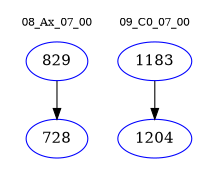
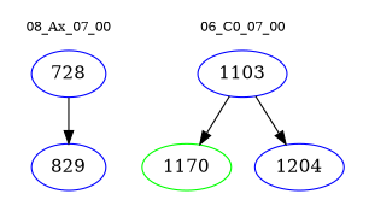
  digraph {
    node [color=blue]
    edge [color=black]
    n1 [label=728]
    n2 [label=829]
-   n3 [label=1183]
+   n3 [label=1103]
+   n4 [color=green label=1170]
    n5 [label=1204]
    subgraph cluster_1 {
      color=white
      fontsize=10
      label="08_Ax_07_00"
      n1
      n2
    }
    subgraph cluster_2 {
      color=white
      fontsize=10
-     label="09_C0_07_00"
+     label="06_C0_07_00"
      n3
+     n4
      n5
    }
-   n2 -> n1
+   n1 -> n2
+   n3 -> n4
    n3 -> n5
  }
